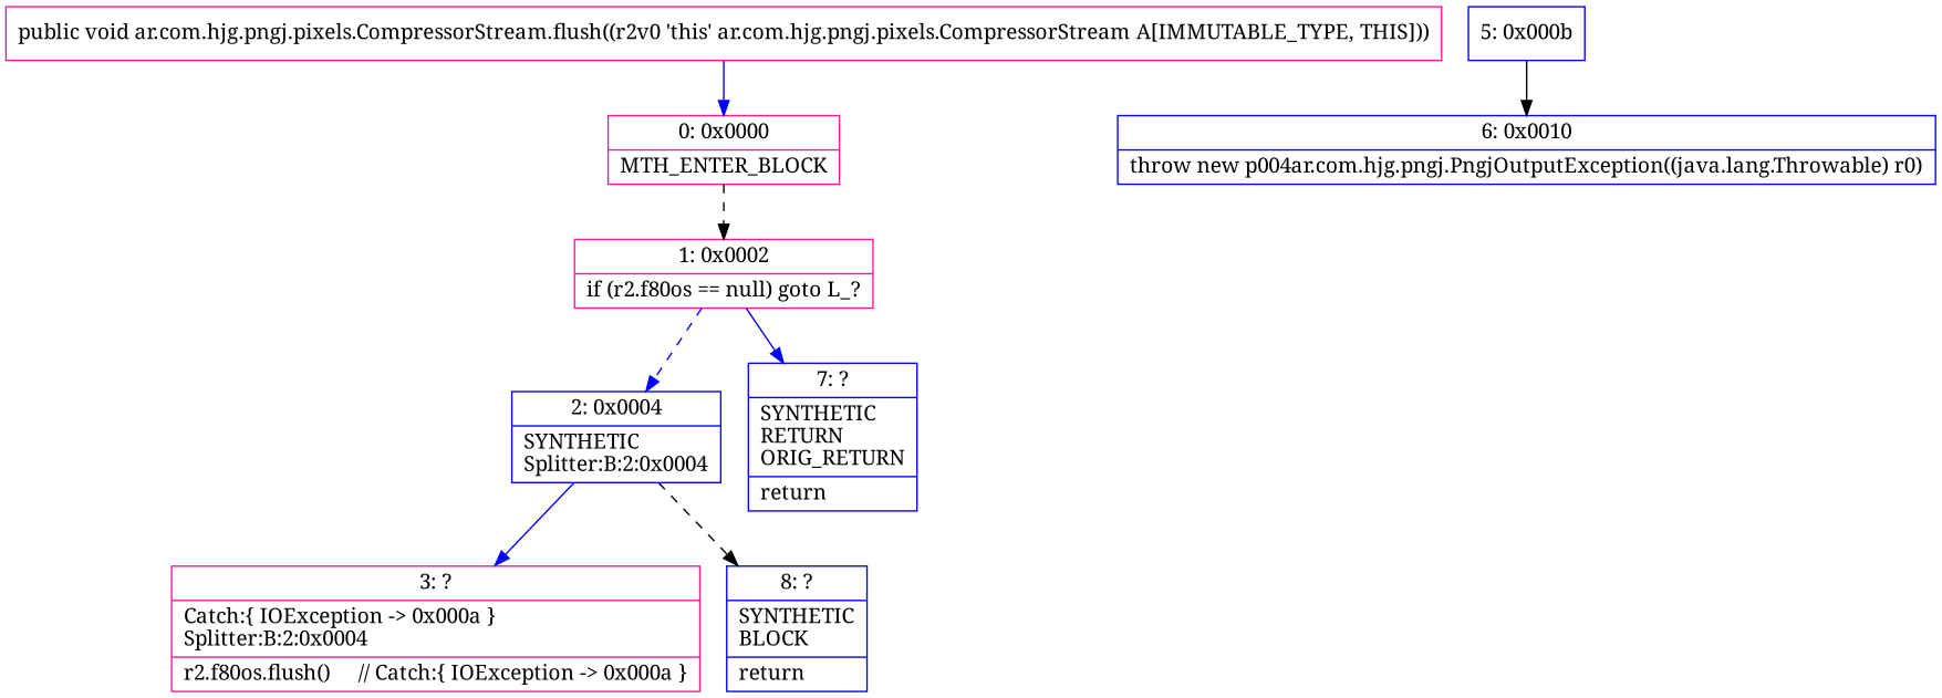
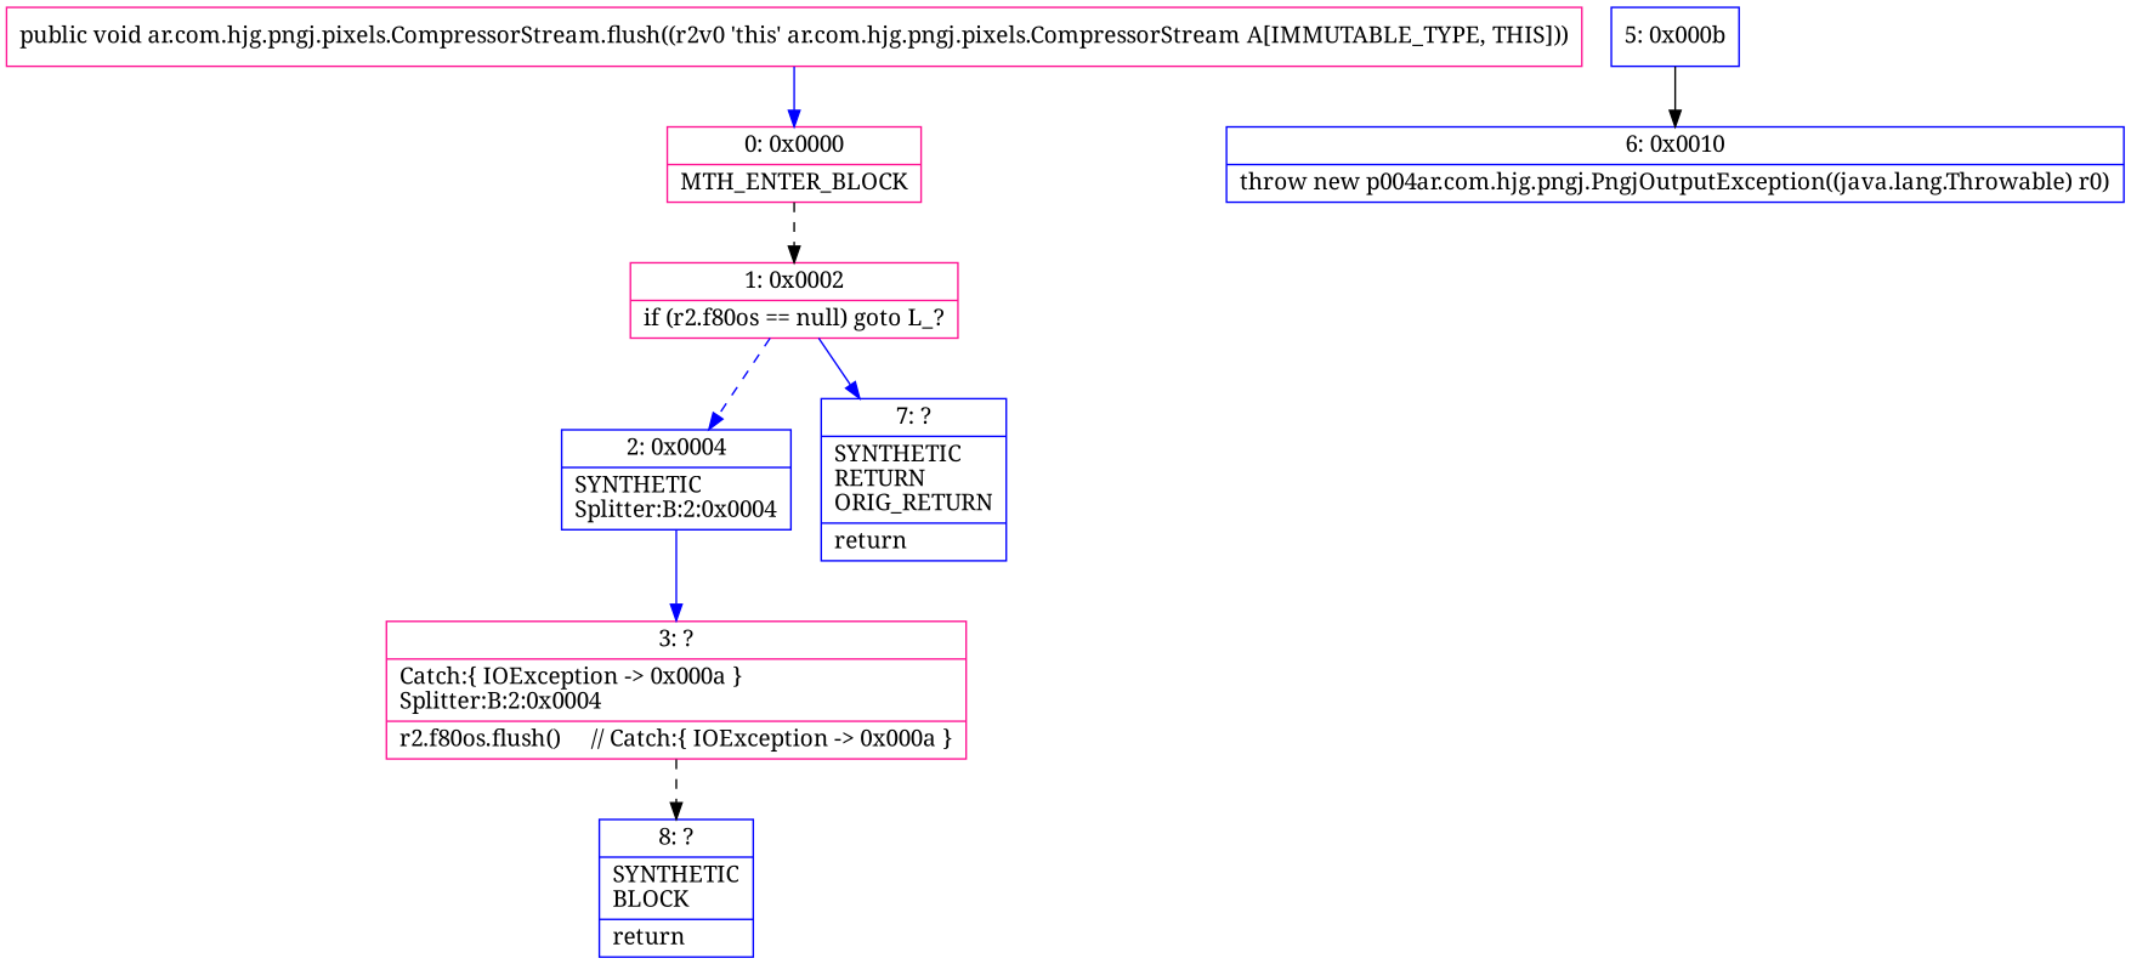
  digraph {
    fontname="Noto Serif"
    node [color=blue fontname="Noto Serif" shape=record]
    edge [color=blue fontname="Noto Serif" style=solid]
    n1 [color=deeppink label="{0\:\ 0x0000|MTH_ENTER_BLOCK\l}"]
    n2 [color=deeppink label="{1\:\ 0x0002|if (r2.f80os == null) goto L_?\l}"]
    n3 [label="{2\:\ 0x0004|SYNTHETIC\lSplitter:B:2:0x0004\l}"]
    n4 [label="{7\:\ ?|SYNTHETIC\lRETURN\lORIG_RETURN\l|return\l}"]
    n5 [color=deeppink label="{3\:\ ?|Catch:\{ IOException \-\> 0x000a \}\lSplitter:B:2:0x0004\l|r2.f80os.flush()     \/\/ Catch:\{ IOException \-\> 0x000a \}\l}"]
    n6 [label="{8\:\ ?|SYNTHETIC\lBLOCK\l|return\l}"]
    n7 [label="{5\:\ 0x000b}"]
    n8 [label="{6\:\ 0x0010|throw new p004ar.com.hjg.pngj.PngjOutputException((java.lang.Throwable) r0)\l}"]
    n9 [color=deeppink label="{public void ar.com.hjg.pngj.pixels.CompressorStream.flush((r2v0 'this' ar.com.hjg.pngj.pixels.CompressorStream A[IMMUTABLE_TYPE, THIS])) }"]
    n1 -> n2 [color=black style=dashed]
    n2 -> n3 [style=dashed]
    n2 -> n4
    n3 -> n5
-   n3 -> n6 [color=black style=dashed]
+   n5 -> n6 [color=black style=dashed]
    n7 -> n8 [color=black]
    n9 -> n1
  }
